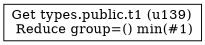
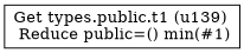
  digraph {
    rankdir=LR
-   n1 [label=" Get types.public.t1 (u139)\l Reduce group=() min(#1)\l" shape=record]
+   n1 [label=" Get types.public.t1 (u139)\l Reduce public=() min(#1)\l" shape=record]
  }
